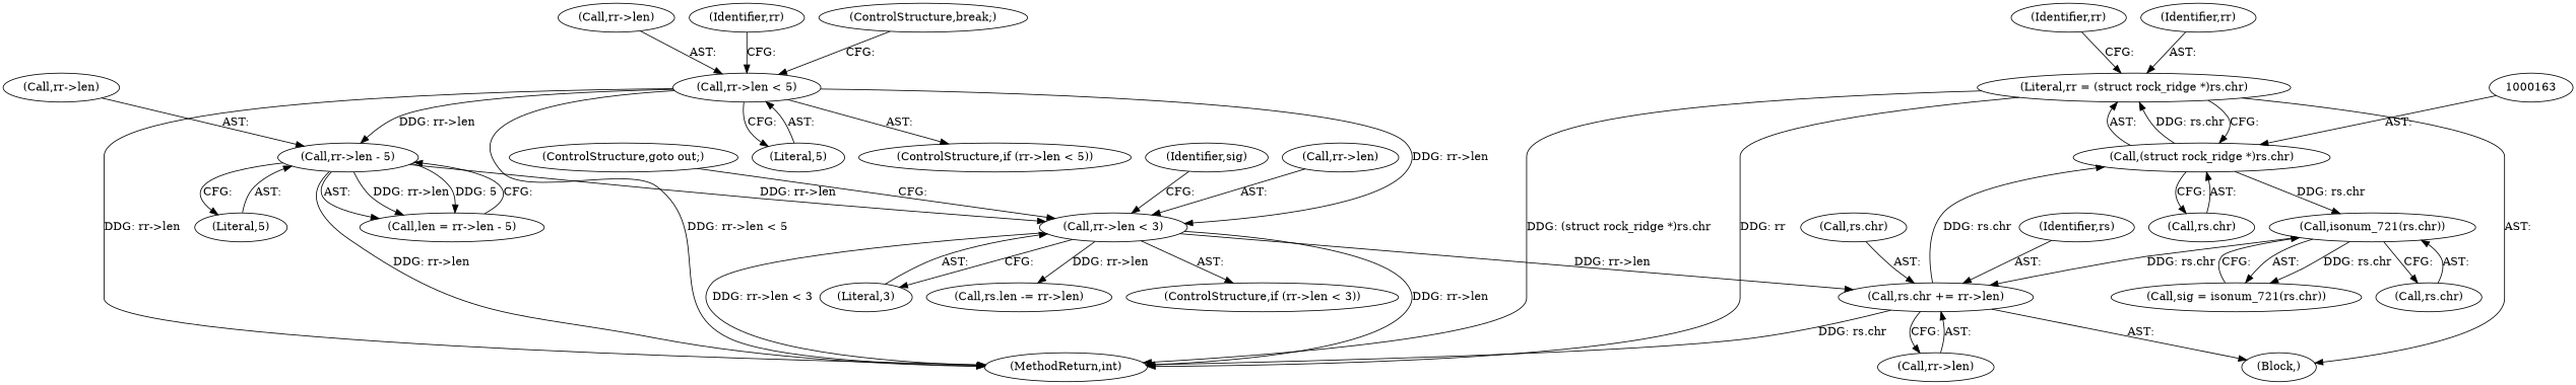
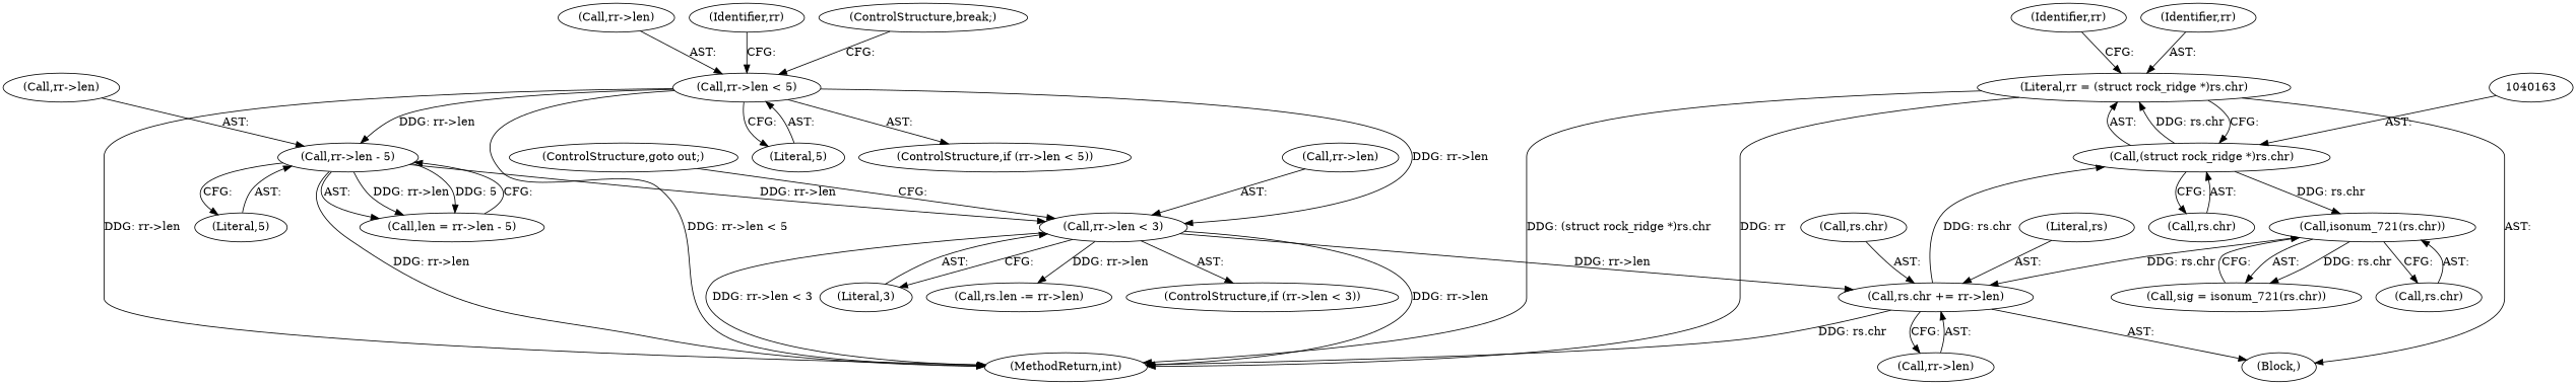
  digraph {
    n1 [label="(Literal,rr = (struct rock_ridge *)rs.chr)"]
    n2 [label="(Call,(struct rock_ridge *)rs.chr)"]
    n3 [label="(Block,)"]
    n4 [label="(MethodReturn,int)"]
    n5 [label="(Call,isonum_721(rs.chr))"]
    n6 [label="(Call,rs.chr)"]
    n7 [label="(Call,rs.chr += rr->len)"]
    n8 [label="(Call,rs.chr)"]
    n9 [label="(Call,sig = isonum_721(rs.chr))"]
    n10 [label="(Call,rr->len)"]
    n11 [label="(Call,rr->len < 3)"]
    n12 [label="(Literal,3)"]
    n13 [label="(Call,rs.len -= rr->len)"]
    n14 [label="(ControlStructure,if (rr->len < 3))"]
    n15 [label="(Call,rr->len < 5)"]
    n16 [label="(Call,rr->len - 5)"]
    n17 [label="(Literal,5)"]
    n18 [label="(ControlStructure,if (rr->len < 5))"]
    n19 [label="(Call,len = rr->len - 5)"]
    n20 [label="(Literal,5)"]
    n21 [label="(ControlStructure,goto out;)"]
    n22 [label="(Identifier,rr)"]
-   n23 [label="(Identifier,rs)"]
+   n23 [label="(Literal,rs)"]
    n24 [label="(Call,rr->len)"]
    n25 [label="(Call,rs.chr)"]
    n26 [label="(Identifier,rr)"]
    n27 [label="(Identifier,rr)"]
-   n28 [label="(Identifier,sig)"]
    n29 [label="(ControlStructure,break;)"]
    n30 [label="(Call,rr->len)"]
    n31 [label="(Call,rr->len)"]
-   1000163
+   1000163 [label=1040163]
    n1 -> n2 [label="CFG: "]
    n1 -> n3 [label="AST: "]
    n1 -> n4 [label="DDG: (struct rock_ridge *)rs.chr"]
    n1 -> n4 [label="DDG: rr"]
    n2 -> n1 [label="AST: "]
    n2 -> n1 [label="DDG: rs.chr"]
    n2 -> n5 [label="DDG: rs.chr"]
    n2 -> n6 [label="CFG: "]
    n5 -> n7 [label="DDG: rs.chr"]
    n5 -> n8 [label="CFG: "]
    n5 -> n9 [label="AST: "]
    n5 -> n9 [label="DDG: rs.chr"]
    n6 -> n2 [label="AST: "]
    n7 -> n2 [label="DDG: rs.chr"]
    n7 -> n3 [label="AST: "]
    n7 -> n4 [label="DDG: rs.chr"]
    n7 -> n10 [label="CFG: "]
    n8 -> n5 [label="AST: "]
    n9 -> n5 [label="CFG: "]
    n10 -> n7 [label="AST: "]
    n11 -> n4 [label="DDG: rr->len < 3"]
    n11 -> n4 [label="DDG: rr->len"]
    n11 -> n7 [label="DDG: rr->len"]
    n11 -> n12 [label="CFG: "]
    n11 -> n13 [label="DDG: rr->len"]
    n11 -> n14 [label="AST: "]
    n12 -> n11 [label="AST: "]
    n15 -> n4 [label="DDG: rr->len"]
    n15 -> n4 [label="DDG: rr->len < 5"]
    n15 -> n11 [label="DDG: rr->len"]
    n15 -> n16 [label="DDG: rr->len"]
    n15 -> n17 [label="CFG: "]
    n15 -> n18 [label="AST: "]
    n16 -> n4 [label="DDG: rr->len"]
    n16 -> n11 [label="DDG: rr->len"]
    n16 -> n19 [label="AST: "]
    n16 -> n19 [label="DDG: rr->len"]
    n16 -> n19 [label="DDG: 5"]
    n16 -> n20 [label="CFG: "]
    n17 -> n15 [label="AST: "]
    n19 -> n16 [label="CFG: "]
    n20 -> n16 [label="AST: "]
    n21 -> n11 [label="CFG: "]
    n22 -> n1 [label="AST: "]
    n23 -> n7 [label="AST: "]
    n24 -> n16 [label="AST: "]
    n25 -> n7 [label="AST: "]
    n26 -> n1 [label="CFG: "]
    n27 -> n15 [label="CFG: "]
-   n28 -> n11 [label="CFG: "]
    n29 -> n15 [label="CFG: "]
    n30 -> n11 [label="AST: "]
    n31 -> n15 [label="AST: "]
    1000163 -> n2 [label="AST: "]
  }
